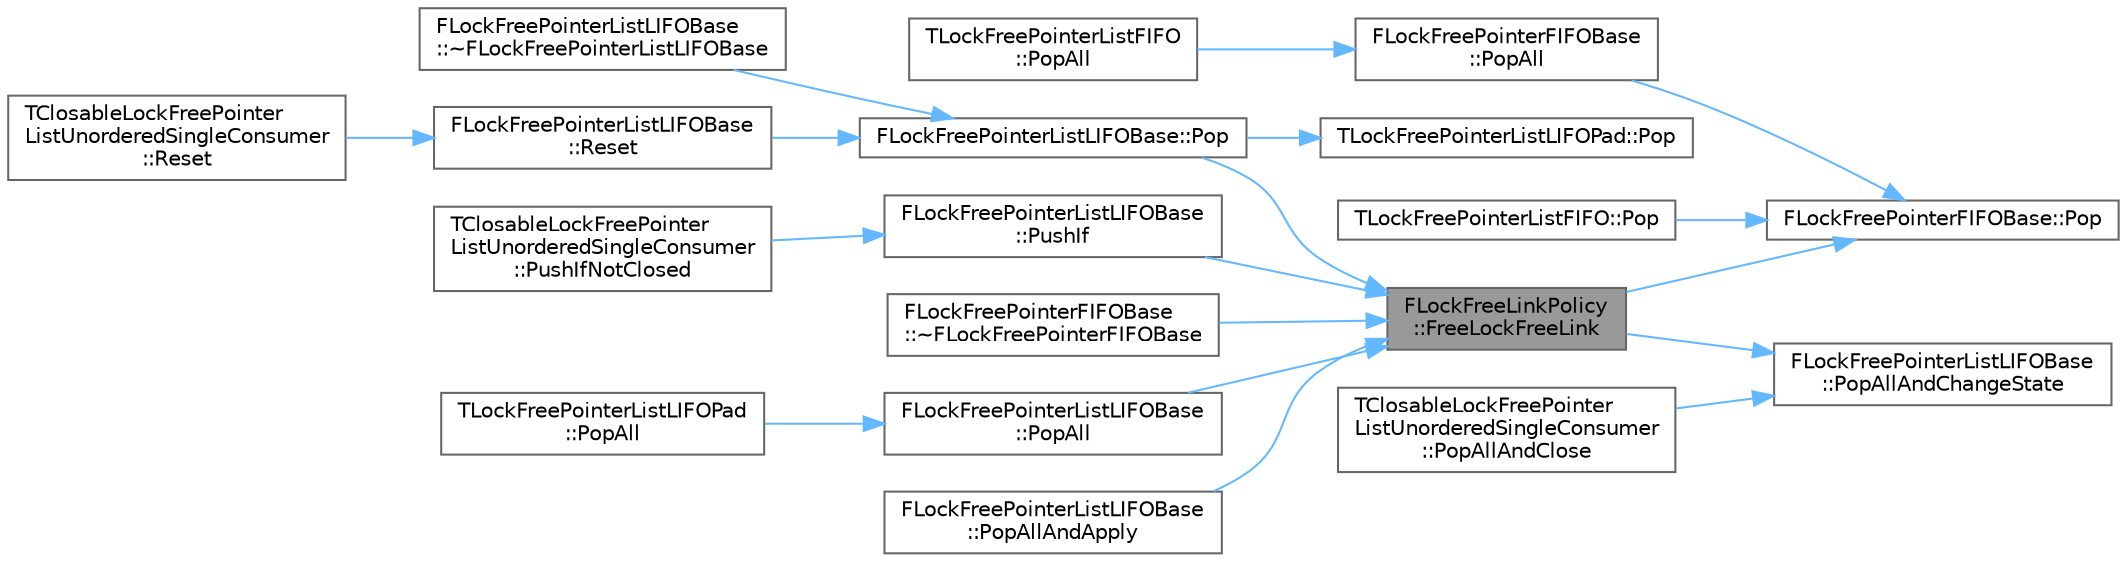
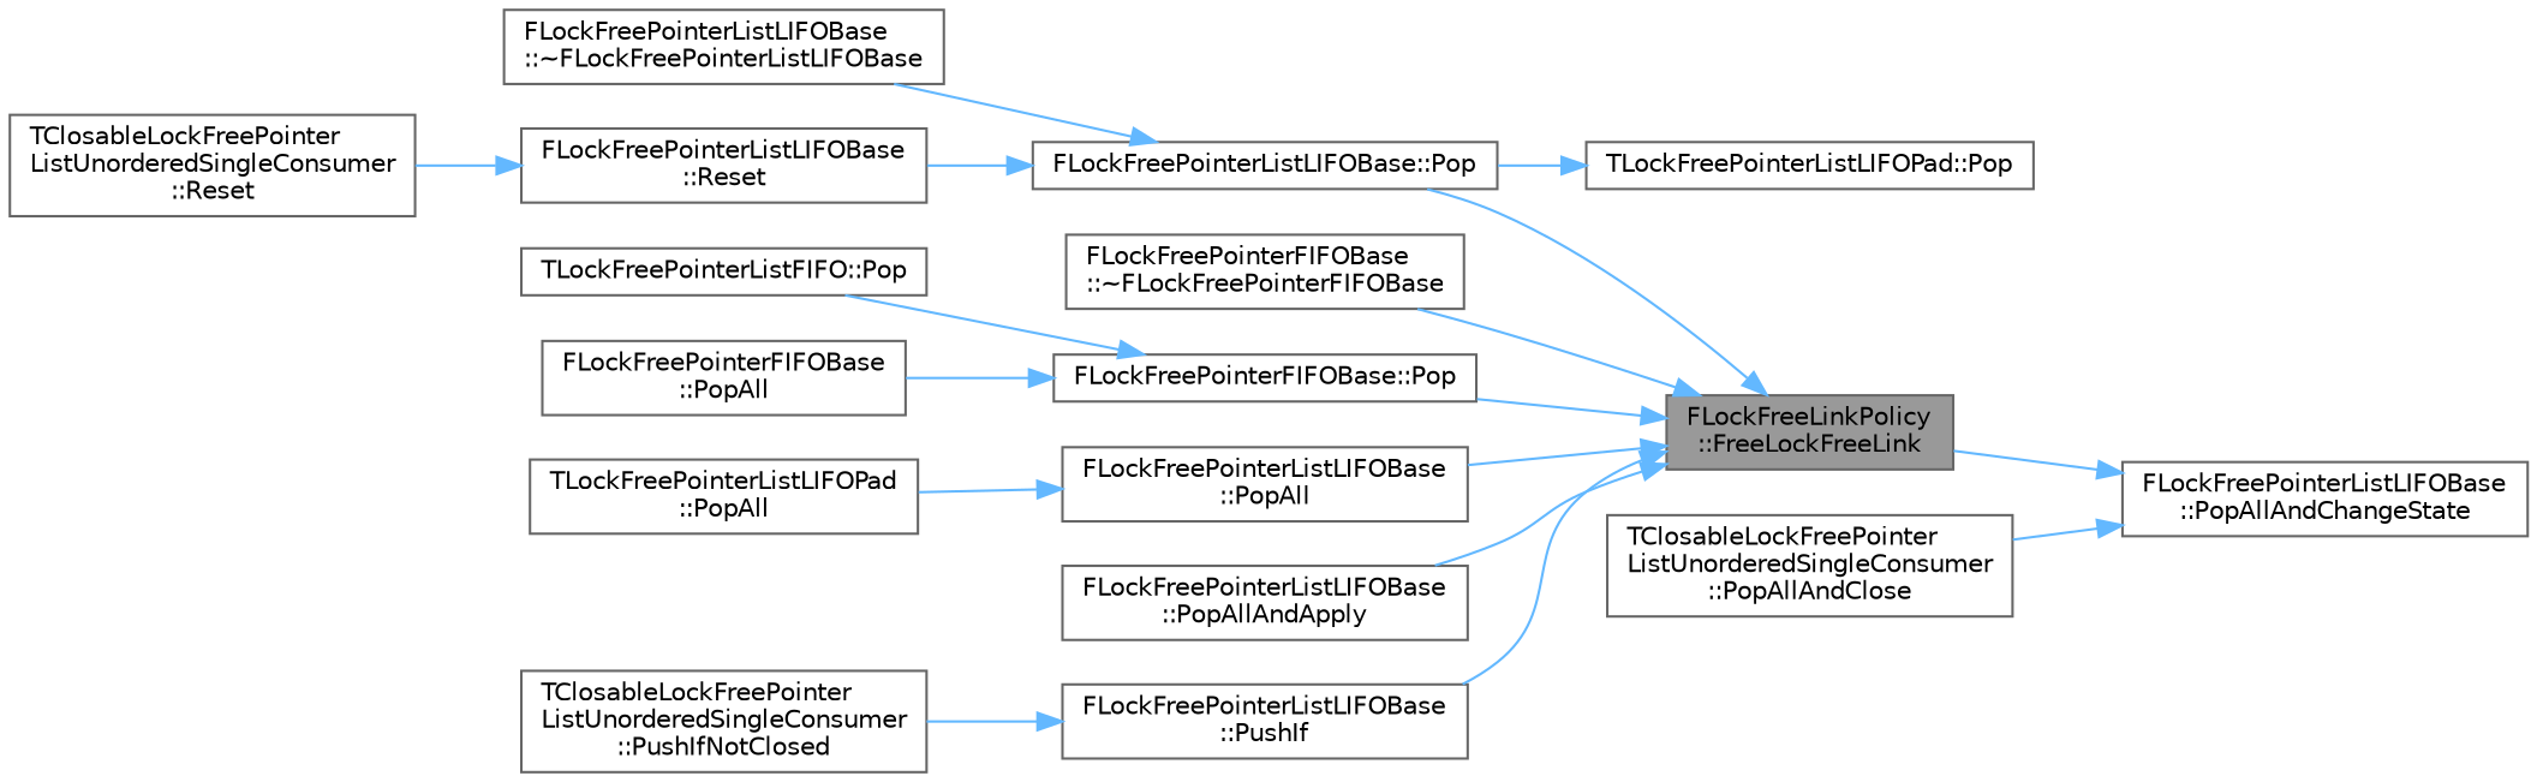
  digraph {
    rankdir=RL
    node [color=grey40 fillcolor=white fontname=Helvetica fontsize=10 shape=box style=filled]
    edge [color=steelblue1 dir=back fontname=Helvetica fontsize=10 labelfontname=Helvetica labelfontsize=10 style=solid]
    n1 [color=gray40 fillcolor=grey60 fontcolor=black height=0.2 label="FLockFreeLinkPolicy\l::FreeLockFreeLink" width=0.4]
    n2 [height=0.2 label="FLockFreePointerFIFOBase\l::~FLockFreePointerFIFOBase" width=0.4]
    n3 [height=0.2 label="FLockFreePointerFIFOBase::Pop" width=0.4]
    n4 [height=0.2 label="FLockFreePointerListLIFOBase::Pop" width=0.4]
    n5 [height=0.2 label="FLockFreePointerListLIFOBase\l::PopAll" width=0.4]
    n6 [height=0.2 label="FLockFreePointerListLIFOBase\l::PopAllAndApply" width=0.4]
    n7 [height=0.2 label="FLockFreePointerListLIFOBase\l::PushIf" width=0.4]
    n8 [height=0.2 label="TLockFreePointerListFIFO::Pop" width=0.4]
    n9 [height=0.2 label="FLockFreePointerFIFOBase\l::PopAll" width=0.4]
    n10 [height=0.2 label="FLockFreePointerListLIFOBase\l::~FLockFreePointerListLIFOBase" width=0.4]
    n11 [height=0.2 label="FLockFreePointerListLIFOBase\l::Reset" width=0.4]
    n12 [height=0.2 label="TLockFreePointerListLIFOPad\l::PopAll" width=0.4]
    n13 [height=0.2 label="FLockFreePointerListLIFOBase\l::PopAllAndChangeState" width=0.4]
    n14 [height=0.2 label="TClosableLockFreePointer\lListUnorderedSingleConsumer\l::PopAllAndClose" width=0.4]
    n15 [height=0.2 label="TClosableLockFreePointer\lListUnorderedSingleConsumer\l::PushIfNotClosed" width=0.4]
-   n16 [height=0.2 label="TLockFreePointerListFIFO\l::PopAll" width=0.4]
    n17 [height=0.2 label="TLockFreePointerListLIFOPad::Pop" width=0.4]
    n18 [height=0.2 label="TClosableLockFreePointer\lListUnorderedSingleConsumer\l::Reset" width=0.4]
    n1 -> n2
-   n3 -> n1
+   n1 -> n3
    n1 -> n4
    n1 -> n5
    n1 -> n6
    n1 -> n7
    n3 -> n8
    n3 -> n9
    n4 -> n10
    n4 -> n11
    n5 -> n12
    n7 -> n15
-   n9 -> n16
    n11 -> n18
    n13 -> n1
    n13 -> n14
    n17 -> n4
  }
